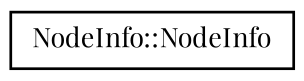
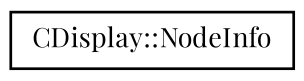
  digraph {
    rankdir=TB
    fontname="Playfair Display"
-   n1 [color=black fillcolor=white fontname="Playfair Display" fontsize=10 height=0.2 label="NodeInfo::NodeInfo" shape=record style=filled width=0.4]
+   n1 [color=black fillcolor=white fontname="Playfair Display" fontsize=10 height=0.2 label="CDisplay::NodeInfo" shape=record style=filled width=0.4]
  }
